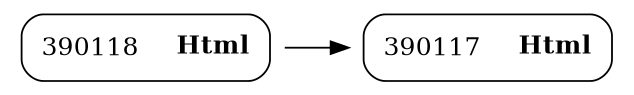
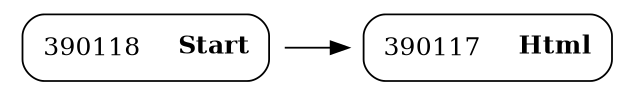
  digraph {
    rankdir=LR
    node [shape=none]
    n1 [label=<<TABLE border='1' cellspacing='0' cellpadding='10' style='rounded' ><TR><TD border='0'>390117</TD><TD border='0'><B>Html</B></TD></TR></TABLE>>]
-   n2 [label=<<TABLE border='1' cellspacing='0' cellpadding='10' style='rounded' ><TR><TD border='0'>390118</TD><TD border='0'><B>Html</B></TD></TR></TABLE>>]
+   n2 [label=<<TABLE border='1' cellspacing='0' cellpadding='10' style='rounded' ><TR><TD border='0'>390118</TD><TD border='0'><B>Start</B></TD></TR></TABLE>>]
    n2 -> n1 [weight=2]
  }
